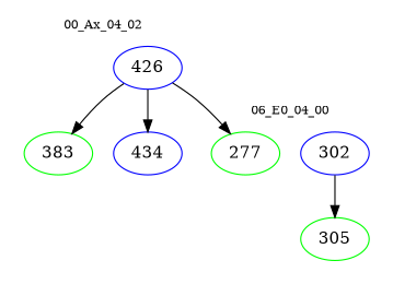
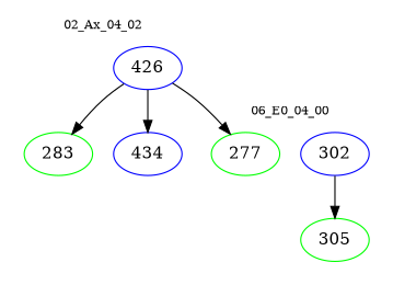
  digraph {
    node [color=blue]
    edge [color=black]
    n1 [label=426]
-   n2 [color=green label=383]
+   n2 [color=green label=283]
    n3 [label=434]
    n4 [label=302]
    n5 [color=green label=277]
    n6 [color=green label=305]
    subgraph cluster_1 {
      color=white
      fontsize=10
-     label="00_Ax_04_02"
+     label="02_Ax_04_02"
      n1
      n2
      n3
    }
    subgraph cluster_2 {
      color=white
      fontsize=10
      label="06_E0_04_00"
      n4
      n5
      n6
    }
    n1 -> n2
    n1 -> n3
    n1 -> n5
    n4 -> n6
  }
